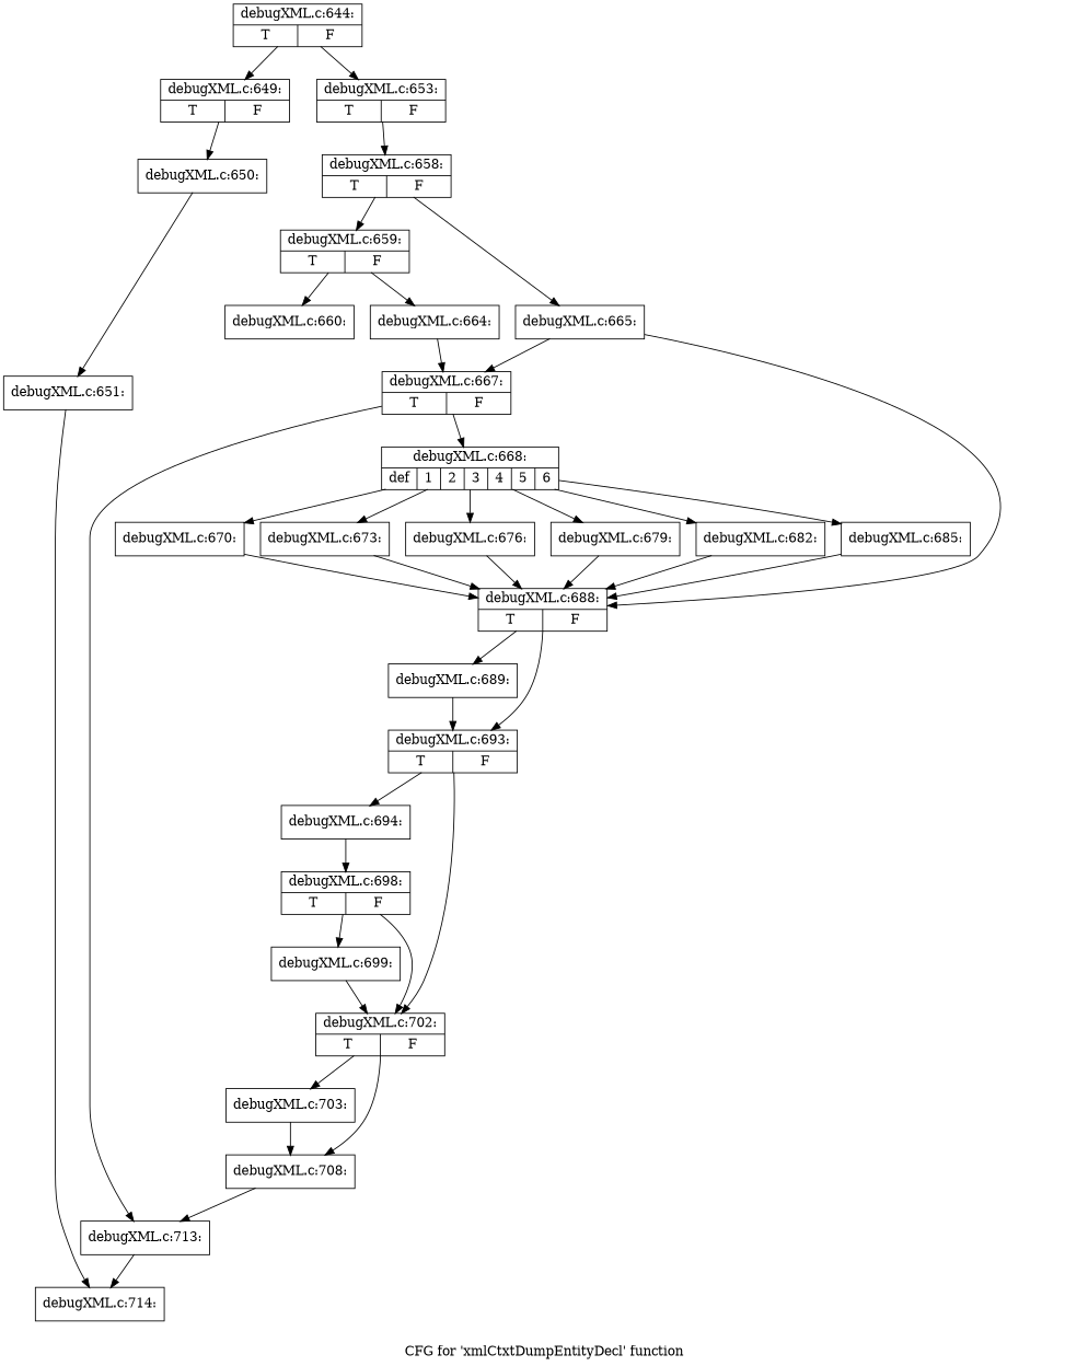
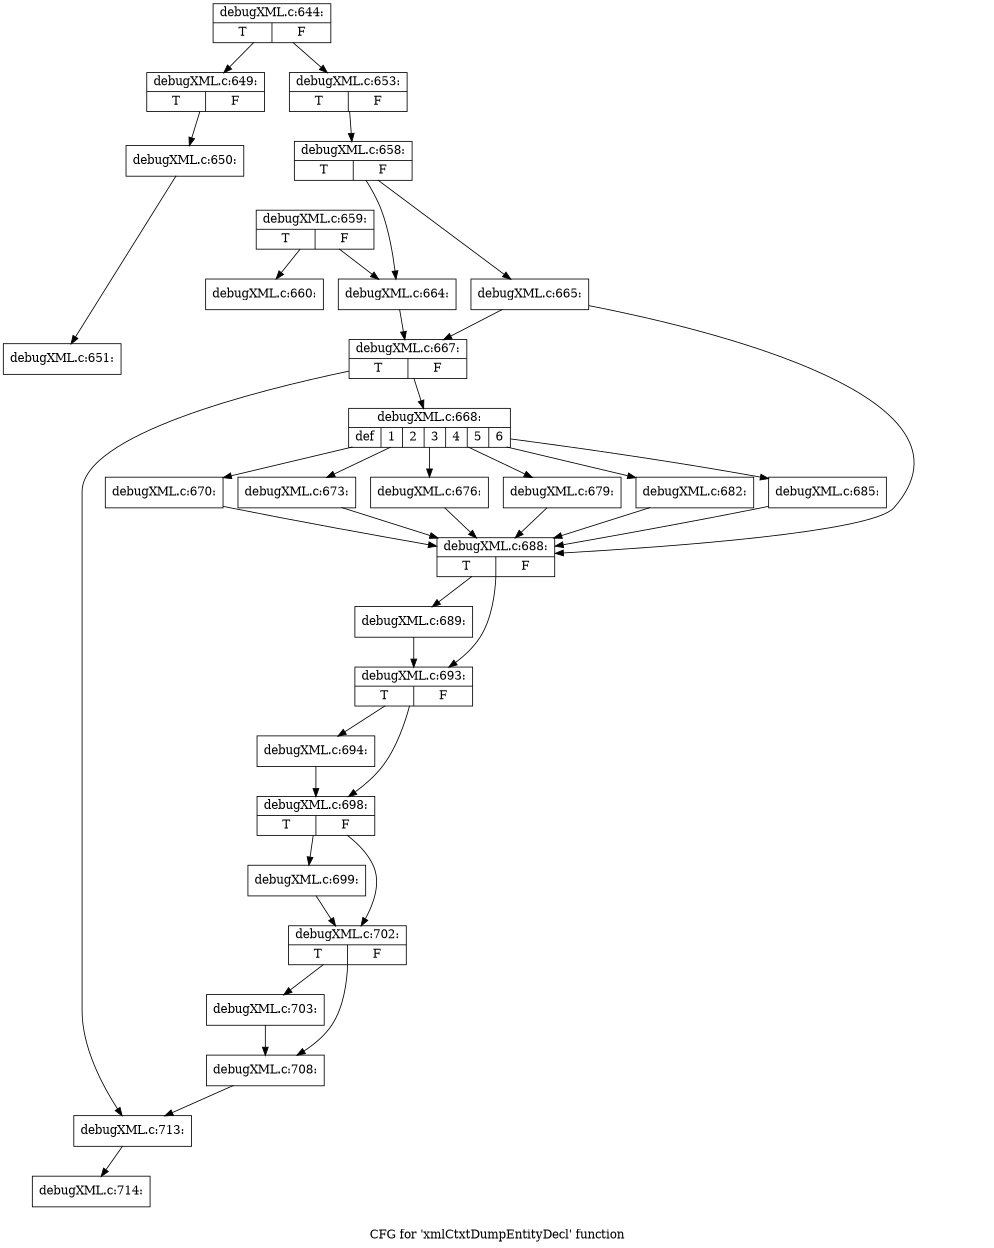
  digraph {
    label="CFG for 'xmlCtxtDumpEntityDecl' function"
    node [shape=record]
    n1 [label="{debugXML.c:644:|{<s0>T|<s1>F}}"]
    n2 [label="{debugXML.c:649:|{<s0>T|<s1>F}}"]
    n3 [label="{debugXML.c:653:|{<s0>T|<s1>F}}"]
    n4 [label="{debugXML.c:650:}"]
    n5 [label="{debugXML.c:658:|{<s0>T|<s1>F}}"]
    n6 [label="{debugXML.c:651:}"]
    n7 [label="{debugXML.c:714:}"]
    n8 [label="{debugXML.c:659:|{<s0>T|<s1>F}}"]
    n9 [label="{debugXML.c:665:}"]
    n10 [label="{debugXML.c:664:}"]
    n11 [label="{debugXML.c:660:}"]
    n12 [label="{debugXML.c:667:|{<s0>T|<s1>F}}"]
    n13 [label="{debugXML.c:688:|{<s0>T|<s1>F}}"]
    n14 [label="{debugXML.c:713:}"]
    n15 [label="{debugXML.c:668:|{<s0>def|<s1>1|<s2>2|<s3>3|<s4>4|<s5>5|<s6>6}}"]
    n16 [label="{debugXML.c:670:}"]
    n17 [label="{debugXML.c:673:}"]
    n18 [label="{debugXML.c:676:}"]
    n19 [label="{debugXML.c:679:}"]
    n20 [label="{debugXML.c:682:}"]
    n21 [label="{debugXML.c:685:}"]
    n22 [label="{debugXML.c:689:}"]
    n23 [label="{debugXML.c:693:|{<s0>T|<s1>F}}"]
    n24 [label="{debugXML.c:694:}"]
    n25 [label="{debugXML.c:698:|{<s0>T|<s1>F}}"]
    n26 [label="{debugXML.c:699:}"]
    n27 [label="{debugXML.c:702:|{<s0>T|<s1>F}}"]
    n28 [label="{debugXML.c:703:}"]
    n29 [label="{debugXML.c:708:}"]
    n1 -> n2
    n1 -> n3
    n2 -> n4
    n3 -> n5
    n4 -> n6
-   n5 -> n8
+   n5 -> n10
    n5 -> n9
-   n6 -> n7
    n8 -> n10
    n8 -> n11
    n9 -> n12
    n9 -> n13
    n10 -> n12
    n12 -> n14
    n12 -> n15
    n13 -> n22
    n13 -> n23
    n14 -> n7
    n15 -> n16
    n15 -> n17
    n15 -> n18
    n15 -> n19
    n15 -> n20
    n15 -> n21
    n16 -> n13
    n17 -> n13
    n18 -> n13
    n19 -> n13
    n20 -> n13
    n21 -> n13
    n22 -> n23
    n23 -> n24
-   n23 -> n27
+   n23 -> n25
    n24 -> n25
    n25 -> n26
    n25 -> n27
    n26 -> n27
    n27 -> n28
    n27 -> n29
    n28 -> n29
    n29 -> n14
  }
